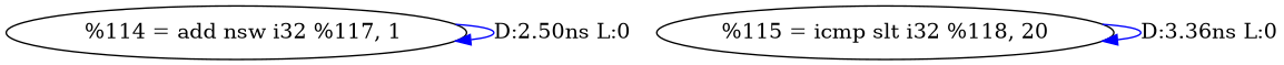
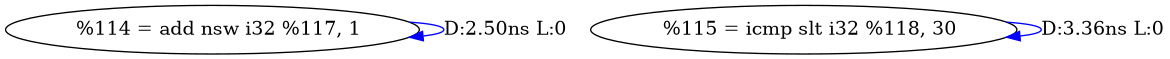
  digraph {
    edge [color=blue]
    n1 [label="  %114 = add nsw i32 %117, 1"]
-   n2 [label="%115 = icmp slt i32 %118, 20"]
+   n2 [label="  %115 = icmp slt i32 %118, 30"]
    n1 -> n1 [label="D:2.50ns L:0"]
    n2 -> n2 [label="D:3.36ns L:0"]
  }
